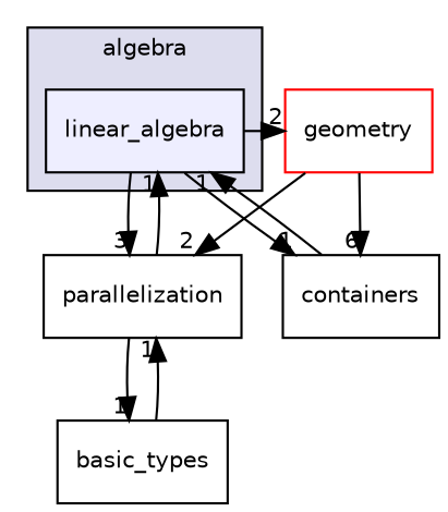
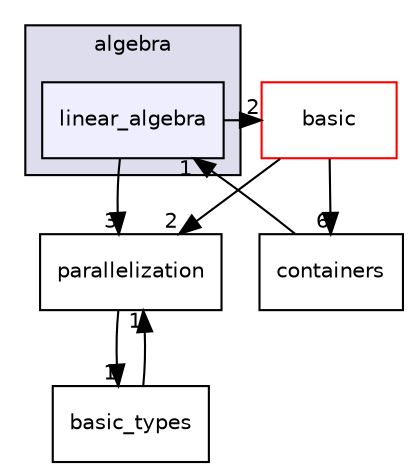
  digraph {
    compound=true
    node [fontname=Helvetica fontsize=10 shape=box]
    edge [headlabel=1 labeldistance=1.5 labelfontname=Helvetica labelfontsize=10]
    n1 [fillcolor="#eeeeff" label=linear_algebra pencolor=black style=filled]
-   n2 [color=red fillcolor=white label=geometry style=filled]
+   n2 [color=red fillcolor=white label=basic style=filled]
    n3 [label=parallelization]
    n4 [label=containers]
    n5 [label=basic_types]
    subgraph cluster_1 {
      bgcolor="#ddddee"
      fontname=Helvetica
      fontsize=10
      label=algebra
      pencolor=black
      n1
    }
    n1 -> n2 [headlabel=2]
    n1 -> n3 [headlabel=3]
-   n1 -> n4
    n2 -> n3 [headlabel=2]
    n2 -> n4 [headlabel=6]
-   n3 -> n1
    n3 -> n5
    n4 -> n1
    n5 -> n3
  }
